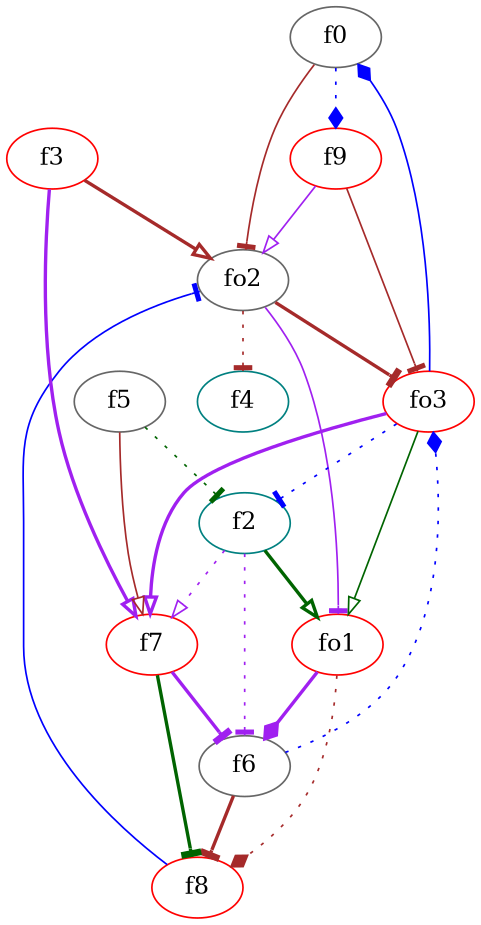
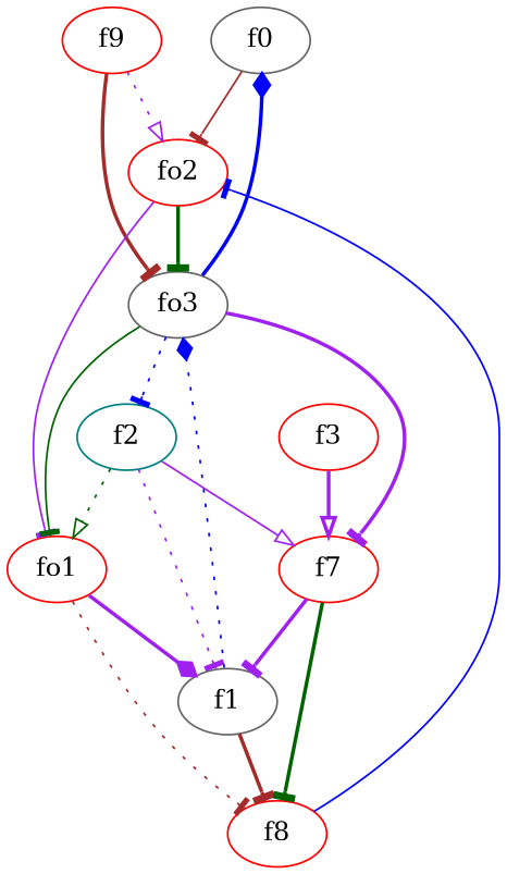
  strict digraph {
    node [color=red]
    edge [arrowhead=tee color=purple style=dotted weight=2]
    n1 [color=gray40 label=f0]
    f9
-   fo2 [color=gray40]
-   fo3
+   fo2
+   fo3 [color=gray40]
    fo1
-   f4 [color=teal]
    f2 [color=teal]
-   f6 [color=gray40]
+   f6 [color=gray40 label=f1]
    f7
    f8
    f3
-   f5 [color=gray40]
-   n1 -> f9 [arrowhead=diamond color=blue]
    n1 -> fo2 [color=brown style=solid]
-   f9 -> fo2 [arrowhead=onormal style=solid]
-   f9 -> fo3 [color=brown style=solid]
-   fo2 -> fo3 [color=brown style=bold]
+   f9 -> fo2 [arrowhead=onormal]
+   f9 -> fo3 [color=brown style=bold]
+   fo2 -> fo3 [color=darkgreen style=bold]
    fo2 -> fo1 [style=solid]
-   fo2 -> f4 [color=brown]
-   fo3 -> n1 [arrowhead=diamond color=blue style=solid]
-   fo3 -> fo1 [arrowhead=onormal color=darkgreen style=solid]
+   fo3 -> n1 [arrowhead=diamond color=blue style=bold]
+   fo3 -> fo1 [color=darkgreen style=solid]
    fo3 -> f2 [color=blue]
-   fo3 -> f7 [arrowhead=onormal style=bold]
+   fo3 -> f7 [style=bold]
    fo1 -> f6 [arrowhead=diamond style=bold]
-   fo1 -> f8 [arrowhead=diamond color=brown]
-   f2 -> fo1 [arrowhead=onormal color=darkgreen style=bold]
+   fo1 -> f8 [color=brown]
+   f2 -> fo1 [arrowhead=onormal color=darkgreen]
    f2 -> f6
-   f2 -> f7 [arrowhead=onormal]
+   f2 -> f7 [arrowhead=onormal style=solid]
    f6 -> fo3 [arrowhead=diamond color=blue]
    f6 -> f8 [color=brown style=bold]
    f7 -> f6 [style=bold]
    f7 -> f8 [color=darkgreen style=bold]
    f8 -> fo2 [color=blue style=solid]
-   f3 -> fo2 [arrowhead=onormal color=brown style=bold]
    f3 -> f7 [arrowhead=onormal style=bold]
-   f5 -> f2 [color=darkgreen]
-   f5 -> f7 [arrowhead=onormal color=brown style=solid]
  }
